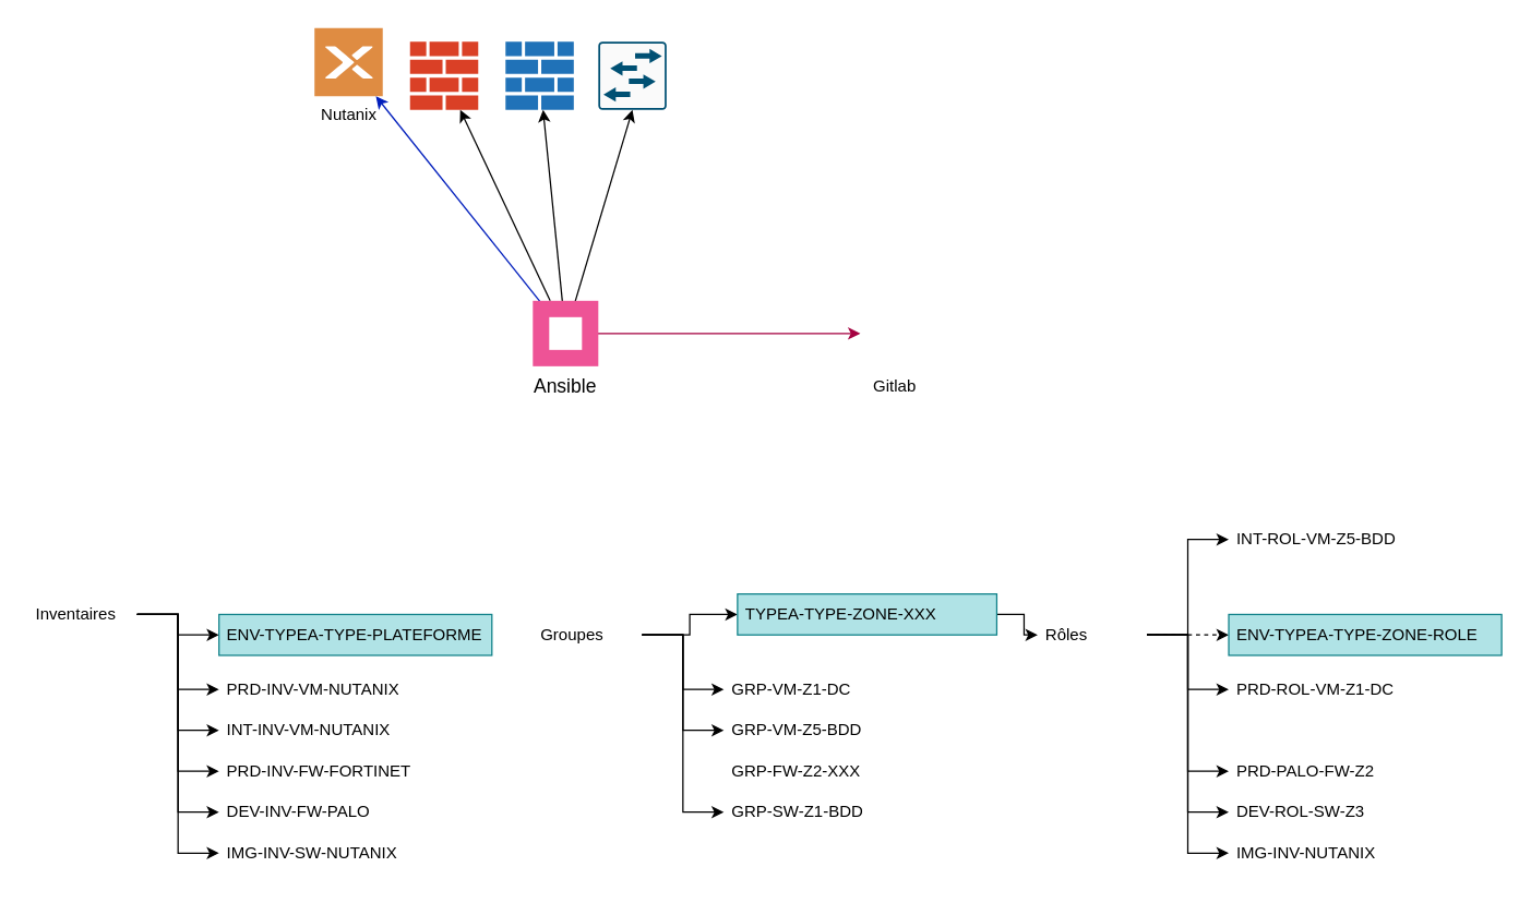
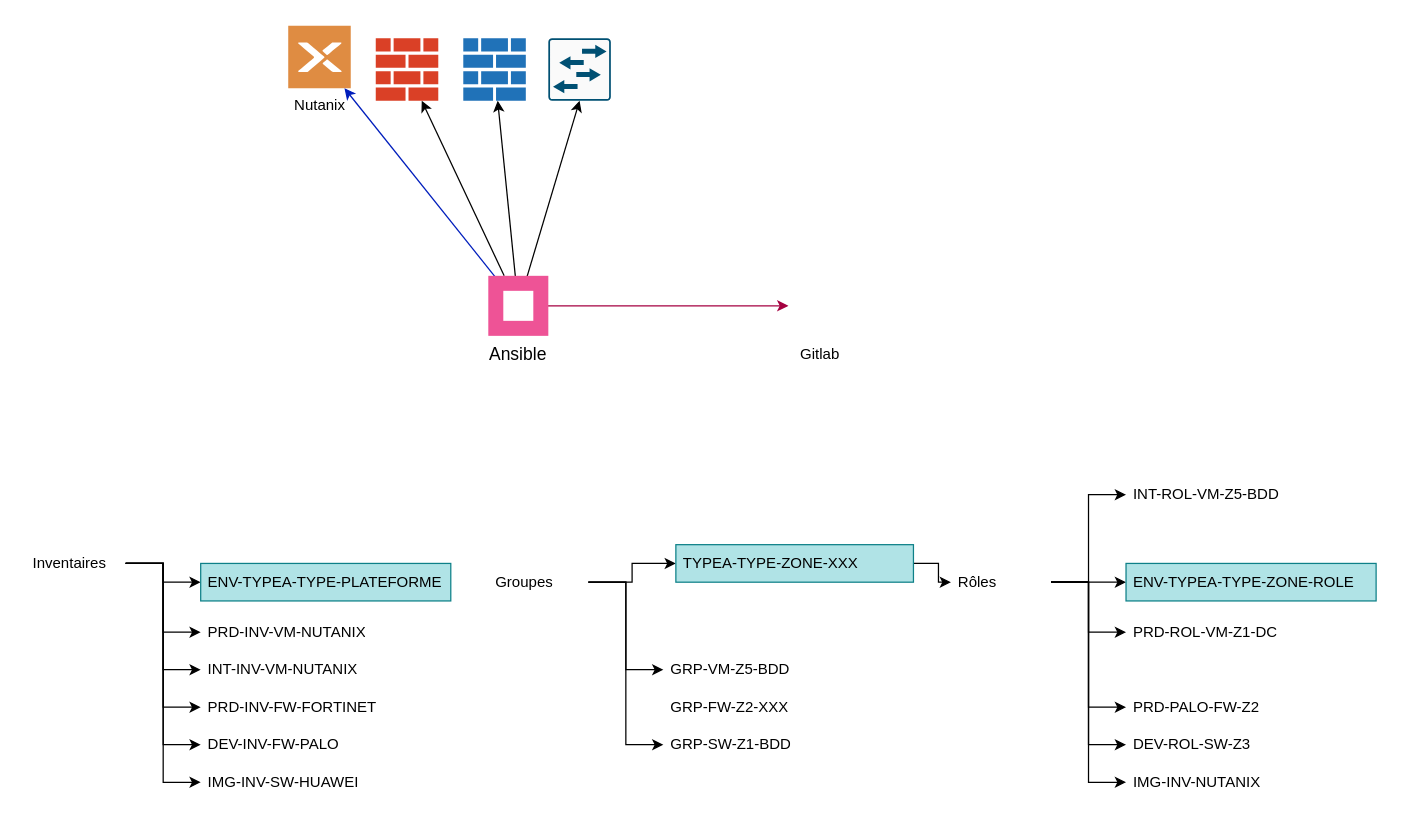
  <mxCell id="0" />
  <mxCell id="1" parent="0" />
  <mxCell id="2" value="Gitlab" style="shape=image;html=1;verticalAlign=top;verticalLabelPosition=bottom;labelBackgroundColor=#ffffff;imageAspect=0;aspect=fixed;image=https://icons.diagrams.net/icon-cache1/Socialcones-2932/Gitlab-794.svg" parent="1" vertex="1"><mxGeometry x="630" y="219" width="50" height="50" as="geometry" /></mxCell>
  <mxCell id="3" style="edgeStyle=orthogonalEdgeStyle;rounded=0;orthogonalLoop=1;jettySize=auto;html=1;entryX=0;entryY=0.5;entryDx=0;entryDy=0;fillColor=#d80073;strokeColor=#A50040;" parent="1" source="13" target="2" edge="1"><mxGeometry relative="1" as="geometry" /></mxCell>
  <mxCell id="4" value="Nutanix" style="sketch=0;pointerEvents=1;shadow=0;dashed=0;html=1;strokeColor=none;fillColor=#DF8C42;labelPosition=center;verticalLabelPosition=bottom;verticalAlign=top;align=center;outlineConnect=0;shape=mxgraph.veeam2.nutanix;" parent="1" vertex="1"><mxGeometry x="230" y="20" width="50" height="50" as="geometry" /></mxCell>
  <mxCell id="5" style="rounded=0;orthogonalLoop=1;jettySize=auto;html=1;fillColor=#0050ef;strokeColor=#001DBC;" parent="1" source="13" target="4" edge="1"><mxGeometry relative="1" as="geometry"><mxPoint x="300" y="510" as="targetPoint" /></mxGeometry></mxCell>
  <mxCell id="6" style="rounded=0;orthogonalLoop=1;jettySize=auto;html=1;" parent="1" source="12" target="7" edge="1"><mxGeometry relative="1" as="geometry" /></mxCell>
  <mxCell id="7" value="" style="sketch=0;pointerEvents=1;shadow=0;dashed=0;html=1;strokeColor=none;labelPosition=center;verticalLabelPosition=bottom;verticalAlign=top;outlineConnect=0;align=center;shape=mxgraph.office.concepts.firewall;fillColor=#DA4026;" parent="1" vertex="1"><mxGeometry x="300" y="30" width="50" height="50" as="geometry" /></mxCell>
  <mxCell id="8" value="" style="sketch=0;pointerEvents=1;shadow=0;dashed=0;html=1;strokeColor=none;labelPosition=center;verticalLabelPosition=bottom;verticalAlign=top;outlineConnect=0;align=center;shape=mxgraph.office.concepts.firewall;fillColor=#2072B8;" parent="1" vertex="1"><mxGeometry x="370" y="30" width="50" height="50" as="geometry" /></mxCell>
  <mxCell id="9" value="" style="sketch=0;points=[[0.015,0.015,0],[0.985,0.015,0],[0.985,0.985,0],[0.015,0.985,0],[0.25,0,0],[0.5,0,0],[0.75,0,0],[1,0.25,0],[1,0.5,0],[1,0.75,0],[0.75,1,0],[0.5,1,0],[0.25,1,0],[0,0.75,0],[0,0.5,0],[0,0.25,0]];verticalLabelPosition=bottom;html=1;verticalAlign=top;aspect=fixed;align=center;pointerEvents=1;shape=mxgraph.cisco19.rect;prIcon=l2_switch;fillColor=#FAFAFA;strokeColor=#005073;" parent="1" vertex="1"><mxGeometry x="438" y="30" width="50" height="50" as="geometry" /></mxCell>
  <mxCell id="10" style="rounded=0;orthogonalLoop=1;jettySize=auto;html=1;" parent="1" source="13" target="8" edge="1"><mxGeometry relative="1" as="geometry" /></mxCell>
  <mxCell id="11" style="rounded=0;orthogonalLoop=1;jettySize=auto;html=1;entryX=0.5;entryY=1;entryDx=0;entryDy=0;entryPerimeter=0;" parent="1" source="13" target="9" edge="1"><mxGeometry relative="1" as="geometry" /></mxCell>
  <mxCell id="12" value="Ansible" style="shape=rect;fillColor=#EE5396;aspect=fixed;resizable=0;labelPosition=center;verticalLabelPosition=bottom;align=center;verticalAlign=top;strokeColor=none;fontSize=14;" parent="1" vertex="1"><mxGeometry x="390" y="220" width="48" height="48" as="geometry" /></mxCell>
  <mxCell id="13" value="" style="fillColor=#ffffff;strokeColor=none;dashed=0;outlineConnect=0;html=1;labelPosition=center;verticalLabelPosition=bottom;verticalAlign=top;part=1;movable=0;resizable=0;rotatable=0;shape=mxgraph.ibm_cloud.logo--ansible-community" parent="12" vertex="1"><mxGeometry width="24" height="24" relative="1" as="geometry"><mxPoint x="12" y="12" as="offset" /></mxGeometry></mxCell>
  <mxCell id="14" style="edgeStyle=orthogonalEdgeStyle;rounded=0;orthogonalLoop=1;jettySize=auto;html=1;" parent="1" source="20" target="21" edge="1"><mxGeometry relative="1" as="geometry" /></mxCell>
  <mxCell id="15" style="edgeStyle=orthogonalEdgeStyle;rounded=0;orthogonalLoop=1;jettySize=auto;html=1;entryX=0;entryY=0.5;entryDx=0;entryDy=0;" parent="1" source="20" target="22" edge="1"><mxGeometry relative="1" as="geometry" /></mxCell>
  <mxCell id="16" style="edgeStyle=orthogonalEdgeStyle;rounded=0;orthogonalLoop=1;jettySize=auto;html=1;entryX=0;entryY=0.5;entryDx=0;entryDy=0;" parent="1" source="20" target="23" edge="1"><mxGeometry relative="1" as="geometry" /></mxCell>
  <mxCell id="17" style="edgeStyle=orthogonalEdgeStyle;rounded=0;orthogonalLoop=1;jettySize=auto;html=1;entryX=0;entryY=0.5;entryDx=0;entryDy=0;" parent="1" source="20" target="24" edge="1"><mxGeometry relative="1" as="geometry" /></mxCell>
  <mxCell id="18" style="edgeStyle=orthogonalEdgeStyle;rounded=0;orthogonalLoop=1;jettySize=auto;html=1;" parent="1" source="20" target="25" edge="1"><mxGeometry relative="1" as="geometry" /></mxCell>
  <mxCell id="19" style="edgeStyle=orthogonalEdgeStyle;rounded=0;orthogonalLoop=1;jettySize=auto;html=1;" parent="1" source="20" target="26" edge="1"><mxGeometry relative="1" as="geometry" /></mxCell>
  <mxCell id="20" value="Inventaires" style="text;strokeColor=none;fillColor=none;align=left;verticalAlign=middle;spacingLeft=4;spacingRight=4;overflow=hidden;points=[[0,0.5],[1,0.5]];portConstraint=eastwest;rotatable=0;whiteSpace=wrap;html=1;" parent="1" vertex="1"><mxGeometry x="20" y="435" width="80" height="30" as="geometry" /></mxCell>
  <mxCell id="21" value="PRD-INV-VM-NUTANIX" style="text;strokeColor=none;fillColor=none;align=left;verticalAlign=middle;spacingLeft=4;spacingRight=4;overflow=hidden;points=[[0,0.5],[1,0.5]];portConstraint=eastwest;rotatable=0;whiteSpace=wrap;html=1;" parent="1" vertex="1"><mxGeometry x="160" y="490" width="140" height="30" as="geometry" /></mxCell>
  <mxCell id="22" value="PRD-INV-FW-FORTINET" style="text;strokeColor=none;fillColor=none;align=left;verticalAlign=middle;spacingLeft=4;spacingRight=4;overflow=hidden;points=[[0,0.5],[1,0.5]];portConstraint=eastwest;rotatable=0;whiteSpace=wrap;html=1;" parent="1" vertex="1"><mxGeometry x="160" y="550" width="150" height="30" as="geometry" /></mxCell>
  <mxCell id="23" value="DEV-INV-FW-PALO" style="text;strokeColor=none;fillColor=none;align=left;verticalAlign=middle;spacingLeft=4;spacingRight=4;overflow=hidden;points=[[0,0.5],[1,0.5]];portConstraint=eastwest;rotatable=0;whiteSpace=wrap;html=1;" parent="1" vertex="1"><mxGeometry x="160" y="580" width="130" height="30" as="geometry" /></mxCell>
- <mxCell id="24" value="IMG-INV-SW-NUTANIX" style="text;strokeColor=none;fillColor=none;align=left;verticalAlign=middle;spacingLeft=4;spacingRight=4;overflow=hidden;points=[[0,0.5],[1,0.5]];portConstraint=eastwest;rotatable=0;whiteSpace=wrap;html=1;" parent="1" vertex="1"><mxGeometry x="160" y="610" width="140" height="30" as="geometry" /></mxCell>
+ <mxCell id="24" value="IMG-INV-SW-HUAWEI" style="text;strokeColor=none;fillColor=none;align=left;verticalAlign=middle;spacingLeft=4;spacingRight=4;overflow=hidden;points=[[0,0.5],[1,0.5]];portConstraint=eastwest;rotatable=0;whiteSpace=wrap;html=1;" parent="1" vertex="1"><mxGeometry x="160" y="610" width="140" height="30" as="geometry" /></mxCell>
  <mxCell id="25" value="INT-INV-VM-NUTANIX" style="text;strokeColor=none;fillColor=none;align=left;verticalAlign=middle;spacingLeft=4;spacingRight=4;overflow=hidden;points=[[0,0.5],[1,0.5]];portConstraint=eastwest;rotatable=0;whiteSpace=wrap;html=1;" parent="1" vertex="1"><mxGeometry x="160" y="520" width="140" height="30" as="geometry" /></mxCell>
  <mxCell id="26" value="ENV-TYPEA-TYPE-PLATEFORME" style="text;strokeColor=#0e8088;fillColor=#b0e3e6;align=left;verticalAlign=middle;spacingLeft=4;spacingRight=4;overflow=hidden;points=[[0,0.5],[1,0.5]];portConstraint=eastwest;rotatable=0;whiteSpace=wrap;html=1;gradientColor=none;fontColor=light-dark(#000000,#24CBF7);" parent="1" vertex="1"><mxGeometry x="160" y="450" width="200" height="30" as="geometry" /></mxCell>
- <mxCell id="27" style="edgeStyle=orthogonalEdgeStyle;rounded=0;orthogonalLoop=1;jettySize=auto;html=1;" parent="1" source="31" target="32" edge="1"><mxGeometry relative="1" as="geometry" /></mxCell>
  <mxCell id="28" style="edgeStyle=orthogonalEdgeStyle;rounded=0;orthogonalLoop=1;jettySize=auto;html=1;entryX=0;entryY=0.5;entryDx=0;entryDy=0;" parent="1" source="31" target="34" edge="1"><mxGeometry relative="1" as="geometry" /></mxCell>
  <mxCell id="29" style="edgeStyle=orthogonalEdgeStyle;rounded=0;orthogonalLoop=1;jettySize=auto;html=1;" parent="1" source="31" target="35" edge="1"><mxGeometry relative="1" as="geometry" /></mxCell>
  <mxCell id="30" style="edgeStyle=orthogonalEdgeStyle;rounded=0;orthogonalLoop=1;jettySize=auto;html=1;" parent="1" source="31" target="37" edge="1"><mxGeometry relative="1" as="geometry" /></mxCell>
  <mxCell id="31" value="Groupes" style="text;strokeColor=none;fillColor=none;align=left;verticalAlign=middle;spacingLeft=4;spacingRight=4;overflow=hidden;points=[[0,0.5],[1,0.5]];portConstraint=eastwest;rotatable=0;whiteSpace=wrap;html=1;" parent="1" vertex="1"><mxGeometry x="390" y="450" width="80" height="30" as="geometry" /></mxCell>
- <mxCell id="32" value="GRP-VM-Z1-DC" style="text;strokeColor=none;fillColor=none;align=left;verticalAlign=middle;spacingLeft=4;spacingRight=4;overflow=hidden;points=[[0,0.5],[1,0.5]];portConstraint=eastwest;rotatable=0;whiteSpace=wrap;html=1;" parent="1" vertex="1"><mxGeometry x="530" y="490" width="140" height="30" as="geometry" /></mxCell>
  <mxCell id="33" value="GRP-FW-Z2-XXX" style="text;strokeColor=none;fillColor=none;align=left;verticalAlign=middle;spacingLeft=4;spacingRight=4;overflow=hidden;points=[[0,0.5],[1,0.5]];portConstraint=eastwest;rotatable=0;whiteSpace=wrap;html=1;" parent="1" vertex="1"><mxGeometry x="530" y="550" width="150" height="30" as="geometry" /></mxCell>
  <mxCell id="34" value="GRP-SW-Z1-BDD" style="text;strokeColor=none;fillColor=none;align=left;verticalAlign=middle;spacingLeft=4;spacingRight=4;overflow=hidden;points=[[0,0.5],[1,0.5]];portConstraint=eastwest;rotatable=0;whiteSpace=wrap;html=1;" parent="1" vertex="1"><mxGeometry x="530" y="580" width="140" height="30" as="geometry" /></mxCell>
  <mxCell id="35" value="GRP-VM-Z5-BDD" style="text;strokeColor=none;fillColor=none;align=left;verticalAlign=middle;spacingLeft=4;spacingRight=4;overflow=hidden;points=[[0,0.5],[1,0.5]];portConstraint=eastwest;rotatable=0;whiteSpace=wrap;html=1;" parent="1" vertex="1"><mxGeometry x="530" y="520" width="140" height="30" as="geometry" /></mxCell>
  <mxCell id="36" style="edgeStyle=orthogonalEdgeStyle;rounded=0;orthogonalLoop=1;jettySize=auto;html=1;" parent="1" source="37" target="44" edge="1"><mxGeometry relative="1" as="geometry" /></mxCell>
  <mxCell id="37" value="TYPEA-TYPE-ZONE-XXX" style="text;strokeColor=#0e8088;fillColor=#b0e3e6;align=left;verticalAlign=middle;spacingLeft=4;spacingRight=4;overflow=hidden;points=[[0,0.5],[1,0.5]];portConstraint=eastwest;rotatable=0;whiteSpace=wrap;html=1;gradientColor=none;fontColor=light-dark(#000000,#24CBF7);" parent="1" vertex="1"><mxGeometry x="540" y="435" width="190" height="30" as="geometry" /></mxCell>
  <mxCell id="38" style="edgeStyle=orthogonalEdgeStyle;rounded=0;orthogonalLoop=1;jettySize=auto;html=1;" parent="1" source="44" target="45" edge="1"><mxGeometry relative="1" as="geometry" /></mxCell>
  <mxCell id="39" style="edgeStyle=orthogonalEdgeStyle;rounded=0;orthogonalLoop=1;jettySize=auto;html=1;entryX=0;entryY=0.5;entryDx=0;entryDy=0;" parent="1" source="44" target="46" edge="1"><mxGeometry relative="1" as="geometry" /></mxCell>
  <mxCell id="40" style="edgeStyle=orthogonalEdgeStyle;rounded=0;orthogonalLoop=1;jettySize=auto;html=1;entryX=0;entryY=0.5;entryDx=0;entryDy=0;" parent="1" source="44" target="47" edge="1"><mxGeometry relative="1" as="geometry" /></mxCell>
  <mxCell id="41" style="edgeStyle=orthogonalEdgeStyle;rounded=0;orthogonalLoop=1;jettySize=auto;html=1;entryX=0;entryY=0.5;entryDx=0;entryDy=0;" parent="1" source="44" target="48" edge="1"><mxGeometry relative="1" as="geometry" /></mxCell>
  <mxCell id="42" style="edgeStyle=orthogonalEdgeStyle;rounded=0;orthogonalLoop=1;jettySize=auto;html=1;" parent="1" source="44" target="49" edge="1"><mxGeometry relative="1" as="geometry" /></mxCell>
- <mxCell id="43" style="edgeStyle=orthogonalEdgeStyle;rounded=0;orthogonalLoop=1;jettySize=auto;html=1;dashed=1;" parent="1" source="44" target="50" edge="1"><mxGeometry relative="1" as="geometry"><Array as="points"><mxPoint x="870" y="465" /><mxPoint x="870" y="465" /></Array></mxGeometry></mxCell>
+ <mxCell id="43" style="edgeStyle=orthogonalEdgeStyle;rounded=0;orthogonalLoop=1;jettySize=auto;html=1;" parent="1" source="44" target="50" edge="1"><mxGeometry relative="1" as="geometry"><Array as="points"><mxPoint x="870" y="465" /><mxPoint x="870" y="465" /></Array></mxGeometry></mxCell>
  <mxCell id="44" value="Rôles" style="text;strokeColor=none;fillColor=none;align=left;verticalAlign=middle;spacingLeft=4;spacingRight=4;overflow=hidden;points=[[0,0.5],[1,0.5]];portConstraint=eastwest;rotatable=0;whiteSpace=wrap;html=1;" parent="1" vertex="1"><mxGeometry x="760" y="450" width="80" height="30" as="geometry" /></mxCell>
  <mxCell id="45" value="PRD-ROL-VM-Z1-DC" style="text;strokeColor=none;fillColor=none;align=left;verticalAlign=middle;spacingLeft=4;spacingRight=4;overflow=hidden;points=[[0,0.5],[1,0.5]];portConstraint=eastwest;rotatable=0;whiteSpace=wrap;html=1;" parent="1" vertex="1"><mxGeometry x="900" y="490" width="140" height="30" as="geometry" /></mxCell>
  <mxCell id="46" value="PRD-PALO-FW-Z2" style="text;strokeColor=none;fillColor=none;align=left;verticalAlign=middle;spacingLeft=4;spacingRight=4;overflow=hidden;points=[[0,0.5],[1,0.5]];portConstraint=eastwest;rotatable=0;whiteSpace=wrap;html=1;" parent="1" vertex="1"><mxGeometry x="900" y="550" width="130" height="30" as="geometry" /></mxCell>
  <mxCell id="47" value="DEV-ROL-SW-Z3" style="text;strokeColor=none;fillColor=none;align=left;verticalAlign=middle;spacingLeft=4;spacingRight=4;overflow=hidden;points=[[0,0.5],[1,0.5]];portConstraint=eastwest;rotatable=0;whiteSpace=wrap;html=1;" parent="1" vertex="1"><mxGeometry x="900" y="580" width="120" height="30" as="geometry" /></mxCell>
  <mxCell id="48" value="IMG-INV-NUTANIX" style="text;strokeColor=none;fillColor=none;align=left;verticalAlign=middle;spacingLeft=4;spacingRight=4;overflow=hidden;points=[[0,0.5],[1,0.5]];portConstraint=eastwest;rotatable=0;whiteSpace=wrap;html=1;" parent="1" vertex="1"><mxGeometry x="900" y="610" width="120" height="30" as="geometry" /></mxCell>
  <mxCell id="49" value="INT-ROL-VM-Z5-BDD" style="text;strokeColor=none;fillColor=none;align=left;verticalAlign=middle;spacingLeft=4;spacingRight=4;overflow=hidden;points=[[0,0.5],[1,0.5]];portConstraint=eastwest;rotatable=0;whiteSpace=wrap;html=1;" parent="1" vertex="1"><mxGeometry x="900" y="380" width="140" height="30" as="geometry" /></mxCell>
  <mxCell id="50" value="ENV-TYPEA-TYPE-ZONE-ROLE" style="text;strokeColor=#0e8088;fillColor=#b0e3e6;align=left;verticalAlign=middle;spacingLeft=4;spacingRight=4;overflow=hidden;points=[[0,0.5],[1,0.5]];portConstraint=eastwest;rotatable=0;whiteSpace=wrap;html=1;gradientColor=none;fontColor=light-dark(#000000,#24CBF7);" parent="1" vertex="1"><mxGeometry x="900" y="450" width="200" height="30" as="geometry" /></mxCell>
